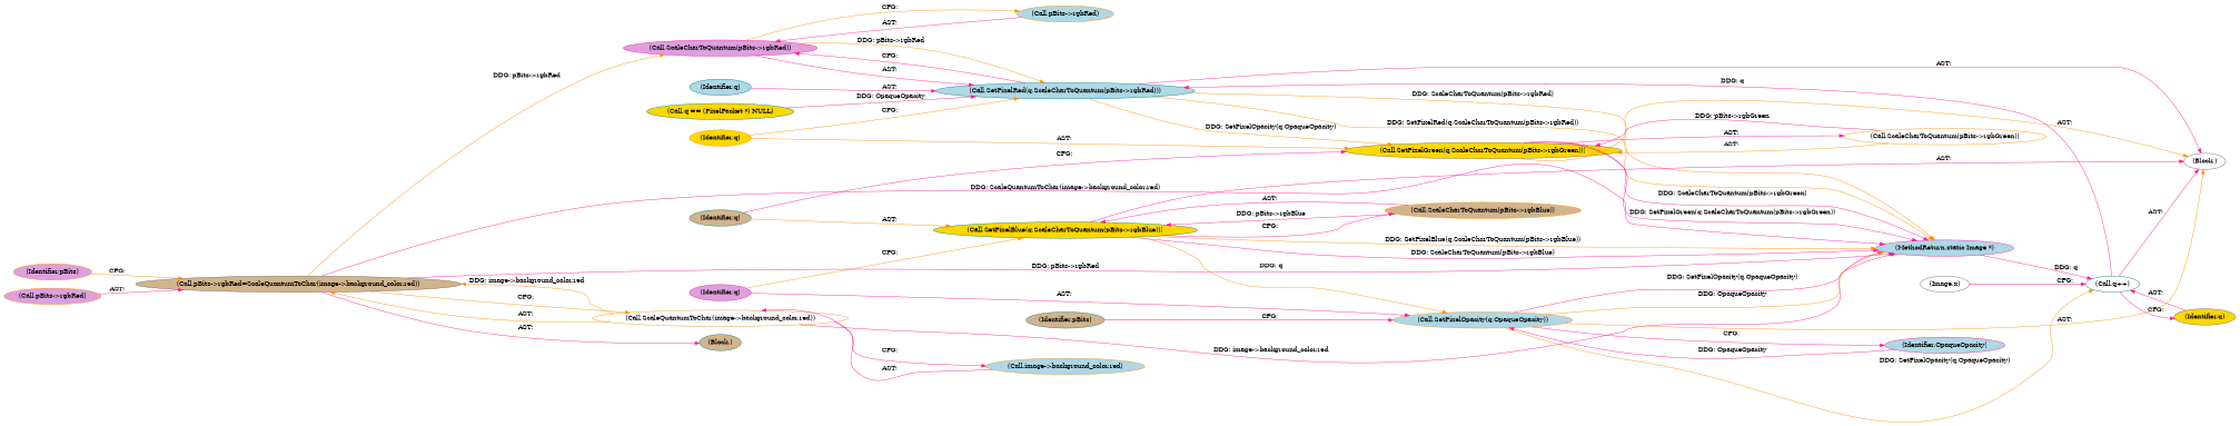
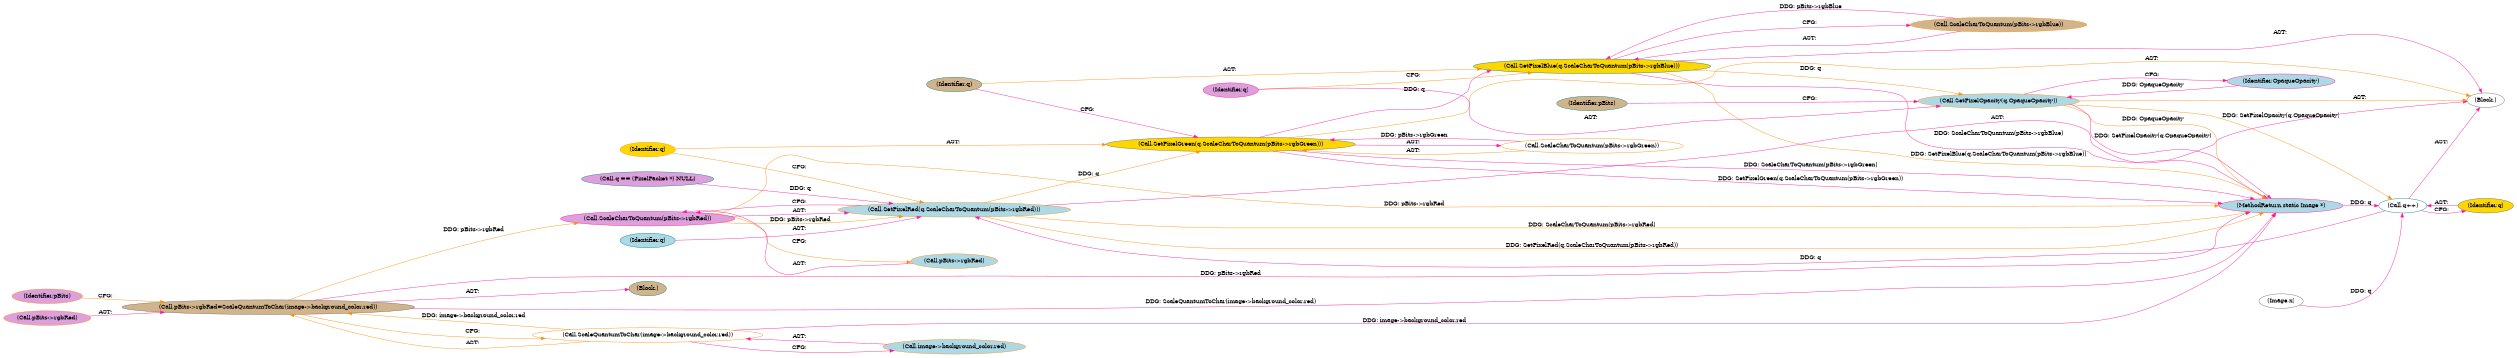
  digraph {
    rankdir=LR
    node [color=darkorange fillcolor=lightblue style=filled]
    edge [color=deeppink]
    n1 [color=deeppink fillcolor=plum label="(Call,ScaleCharToQuantum(pBits->rgbRed))"]
-   n2 [color=teal label="(Call,SetPixelRed(q,ScaleCharToQuantum(pBits->rgbRed)))"]
+   n2 [label="(Call,SetPixelRed(q,ScaleCharToQuantum(pBits->rgbRed)))"]
    n3 [color=deeppink label="(MethodReturn,static Image *)"]
    n4 [label="(Call,pBits->rgbRed)"]
    n5 [color=gray40 fillcolor=gold label="(Call,SetPixelGreen(q,ScaleCharToQuantum(pBits->rgbGreen)))"]
    n6 [color=gray40 fillcolor=white label="(Block,)"]
    n7 [color=teal fillcolor=white label="(Call,q++)"]
    n8 [color=gray40 fillcolor=tan label="(Call,pBits->rgbRed=ScaleQuantumToChar(image->background_color.red))"]
    n9 [fillcolor=white label="(Call,ScaleQuantumToChar(image->background_color.red))"]
    n10 [color=teal fillcolor=tan label="(Block,)"]
    n11 [label="(Call,image->background_color.red)"]
    n12 [color=teal fillcolor=gold label="(Call,SetPixelBlue(q,ScaleCharToQuantum(pBits->rgbBlue)))"]
    n13 [fillcolor=white label="(Call,ScaleCharToQuantum(pBits->rgbGreen))"]
    n14 [label="(Call,SetPixelOpacity(q,OpaqueOpacity))"]
    n15 [fillcolor=tan label="(Call,ScaleCharToQuantum(pBits->rgbBlue))"]
    n16 [color=deeppink label="(Identifier,OpaqueOpacity)"]
    n17 [color=gray40 fillcolor=gold label="(Identifier,q)"]
    n18 [fillcolor=gold label="(Identifier,q)"]
    n19 [color=gray40 fillcolor=white label="(Image,x)"]
-   n20 [color=teal fillcolor=gold label="(Call,q == (PixelPacket *) NULL)"]
+   n20 [color=teal fillcolor=plum label="(Call,q == (PixelPacket *) NULL)"]
    n21 [color=teal label="(Identifier,q)"]
    n22 [fillcolor=plum label="(Identifier,pBits)"]
    n23 [fillcolor=plum label="(Call,pBits->rgbRed)"]
    n24 [color=teal fillcolor=tan label="(Identifier,pBits)"]
    n25 [color=teal fillcolor=tan label="(Identifier,q)"]
    n26 [color=deeppink fillcolor=plum label="(Identifier,q)"]
    n1 -> n2 [label="AST: "]
    n1 -> n2 [color=darkorange label="DDG: pBits->rgbRed"]
+   n1 -> n3 [color=darkorange label="DDG: pBits->rgbRed"]
    n1 -> n4 [color=darkorange label="CFG: "]
    n2 -> n1 [label="CFG: "]
    n2 -> n3 [color=darkorange label="DDG: ScaleCharToQuantum(pBits->rgbRed)"]
    n2 -> n3 [color=darkorange label="DDG: SetPixelRed(q,ScaleCharToQuantum(pBits->rgbRed))"]
-   n2 -> n5 [color=darkorange label="DDG: SetPixelOpacity(q,OpaqueOpacity)"]
+   n2 -> n5 [color=darkorange label="DDG: q"]
    n2 -> n6 [label="AST: "]
    n3 -> n7 [label="DDG: q"]
    n4 -> n1 [label="AST: "]
    n5 -> n3 [label="DDG: ScaleCharToQuantum(pBits->rgbGreen)"]
    n5 -> n3 [label="DDG: SetPixelGreen(q,ScaleCharToQuantum(pBits->rgbGreen))"]
    n5 -> n6 [color=darkorange label="AST: "]
+   n5 -> n12 [label="DDG: q"]
    n5 -> n13 [label="AST: "]
    n7 -> n2 [label="DDG: q"]
    n7 -> n6 [label="AST: "]
    n7 -> n17 [label="CFG: "]
    n8 -> n1 [color=darkorange label="DDG: pBits->rgbRed"]
    n8 -> n3 [label="DDG: ScaleQuantumToChar(image->background_color.red)"]
    n8 -> n3 [label="DDG: pBits->rgbRed"]
    n8 -> n9 [color=darkorange label="CFG: "]
    n8 -> n10 [label="AST: "]
    n9 -> n3 [label="DDG: image->background_color.red"]
    n9 -> n8 [color=darkorange label="AST: "]
    n9 -> n8 [color=darkorange label="DDG: image->background_color.red"]
    n9 -> n11 [label="CFG: "]
    n11 -> n9 [label="AST: "]
    n12 -> n3 [color=darkorange label="DDG: SetPixelBlue(q,ScaleCharToQuantum(pBits->rgbBlue))"]
    n12 -> n3 [label="DDG: ScaleCharToQuantum(pBits->rgbBlue)"]
    n12 -> n6 [label="AST: "]
    n12 -> n14 [color=darkorange label="DDG: q"]
    n12 -> n15 [label="CFG: "]
    n13 -> n5 [color=darkorange label="AST: "]
    n13 -> n5 [label="DDG: pBits->rgbGreen"]
    n14 -> n3 [color=darkorange label="DDG: OpaqueOpacity"]
    n14 -> n3 [label="DDG: SetPixelOpacity(q,OpaqueOpacity)"]
    n14 -> n6 [color=darkorange label="AST: "]
    n14 -> n7 [color=darkorange label="DDG: SetPixelOpacity(q,OpaqueOpacity)"]
    n14 -> n16 [label="CFG: "]
    n15 -> n12 [label="AST: "]
    n15 -> n12 [label="DDG: pBits->rgbBlue"]
    n16 -> n14 [label="DDG: OpaqueOpacity"]
    n17 -> n7 [label="AST: "]
    n18 -> n2 [color=darkorange label="CFG: "]
    n18 -> n5 [color=darkorange label="AST: "]
-   n19 -> n7 [label="CFG: "]
-   n20 -> n2 [label="DDG: OpaqueOpacity"]
+   n19 -> n7 [label="DDG: q"]
+   n20 -> n2 [label="DDG: q"]
    n21 -> n2 [label="AST: "]
    n22 -> n8 [color=darkorange label="CFG: "]
    n23 -> n8 [label="AST: "]
    n24 -> n14 [label="CFG: "]
    n25 -> n5 [label="CFG: "]
    n25 -> n12 [color=darkorange label="AST: "]
    n26 -> n12 [color=darkorange label="CFG: "]
    n26 -> n14 [label="AST: "]
  }
